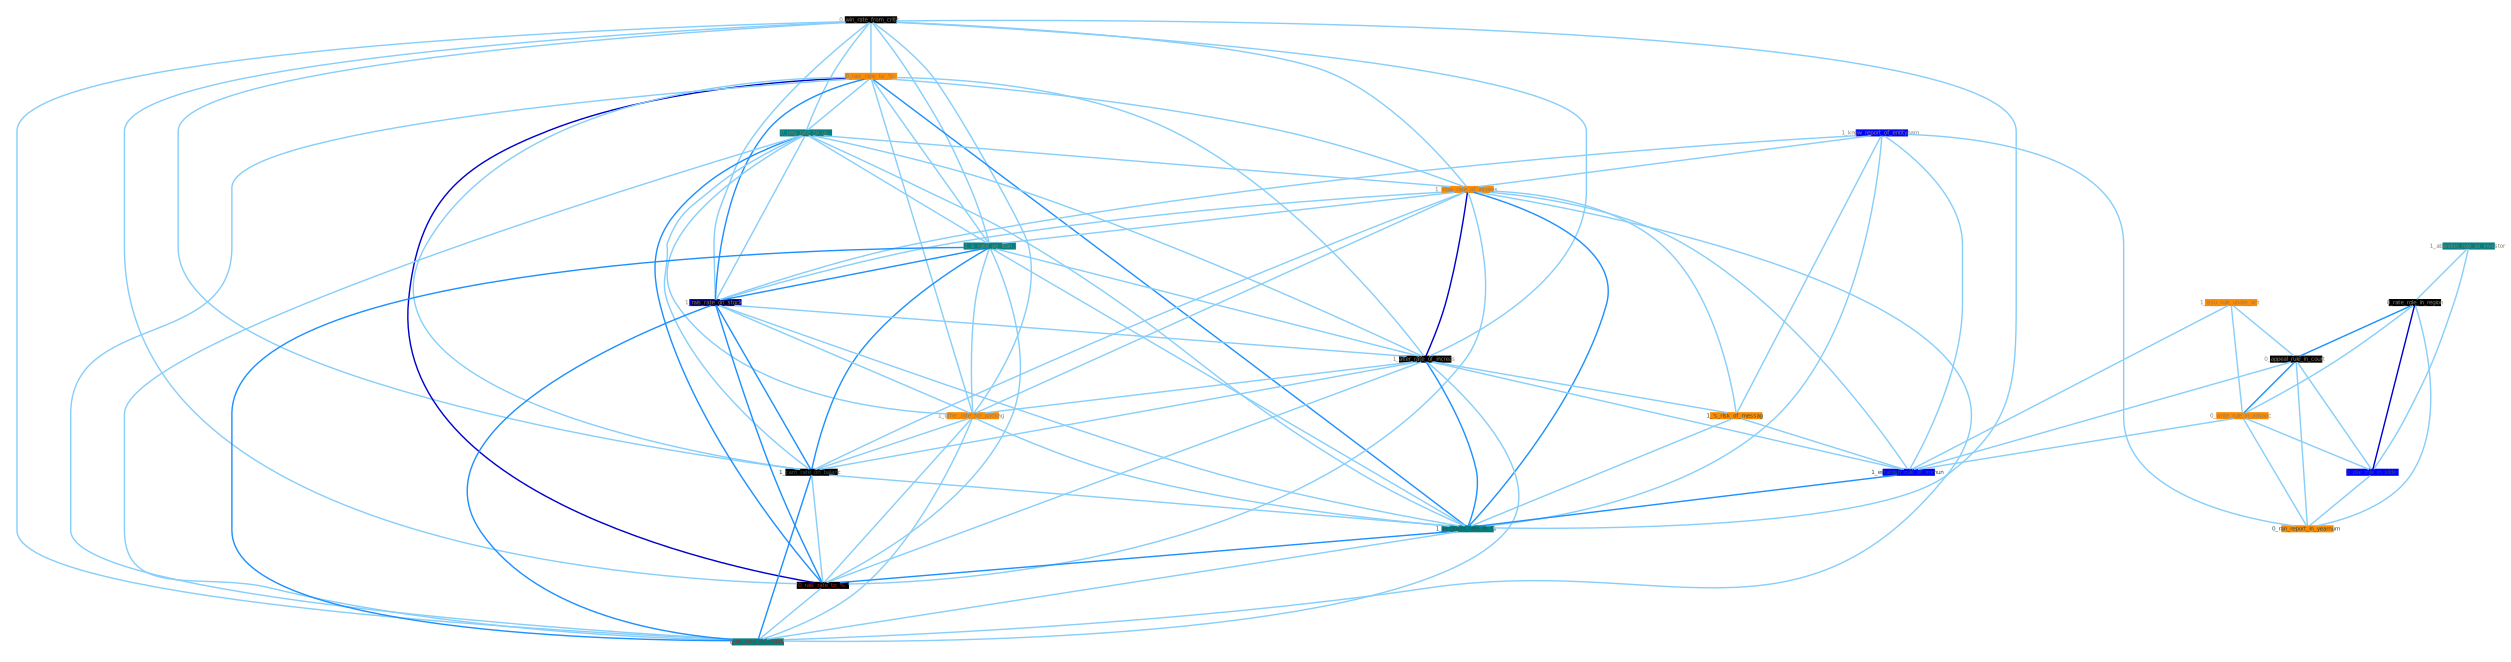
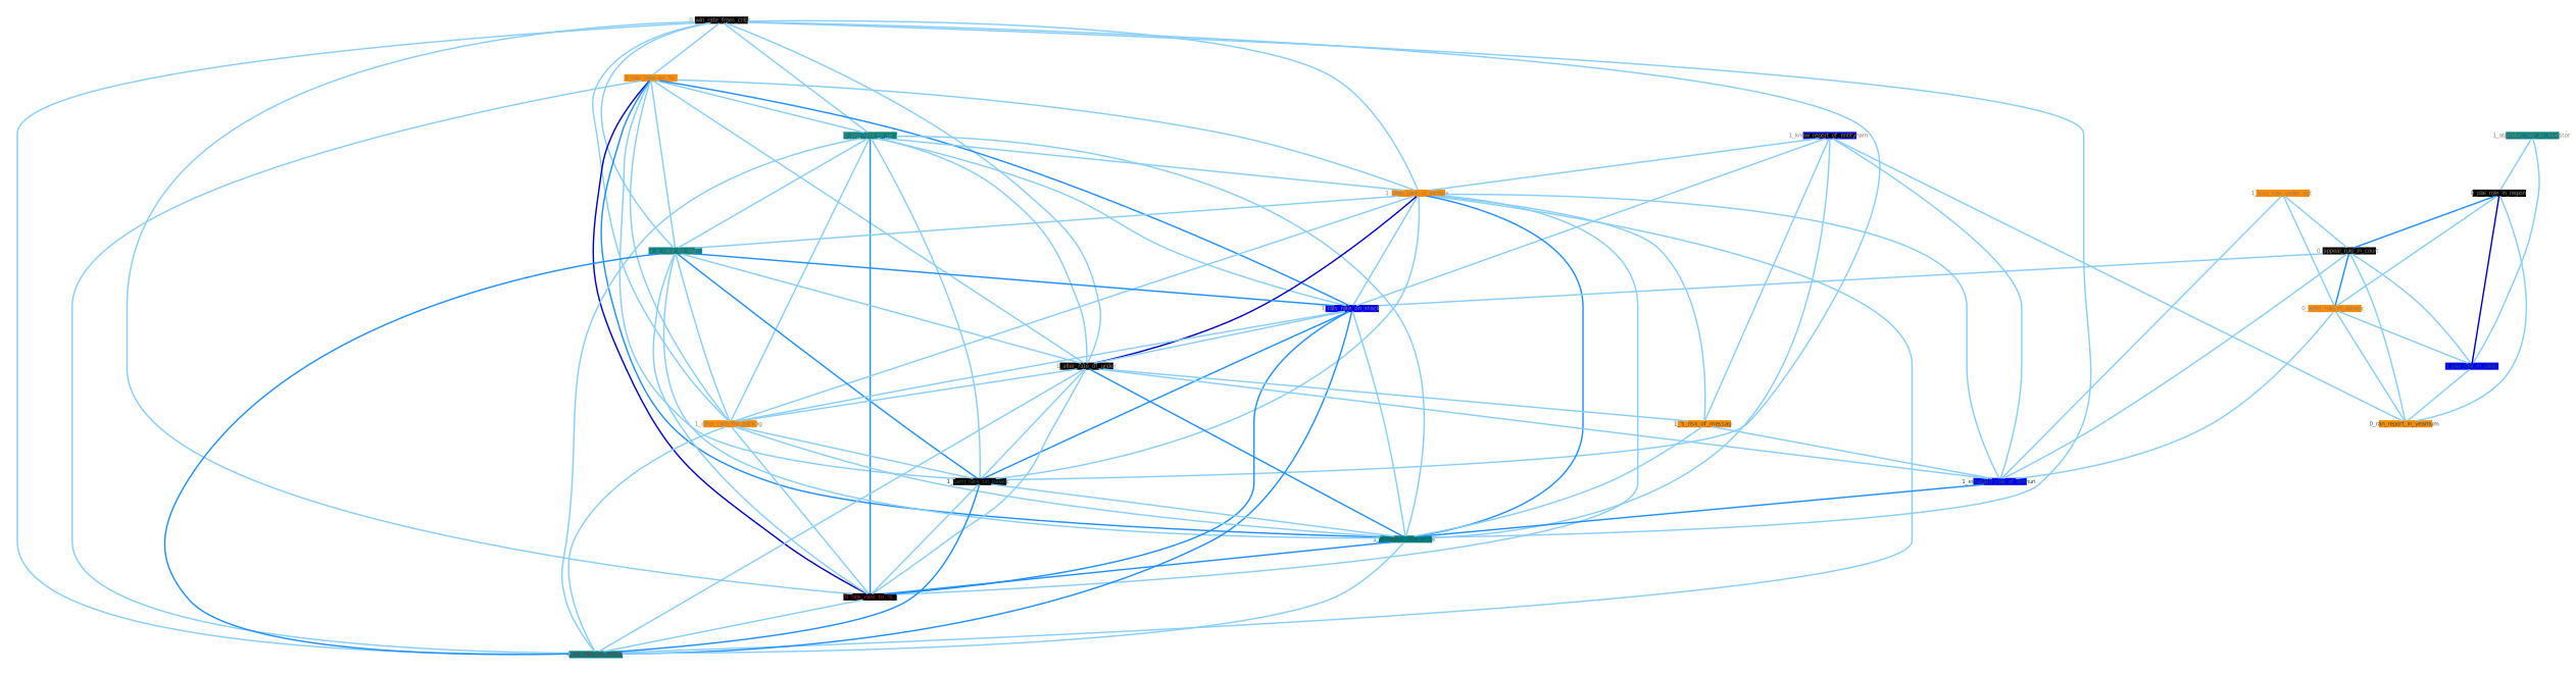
  graph {
    fontname="DejaVu Sans"
    node [color=darkorange fixedsize=true fontcolor="#8b7d6b" fontname="DejaVu Sans" fontsize=4 shape=polygon style=filled]
    edge [color="#87cefa" fontname="DejaVu Sans" w=1]
    "0_win_rate_from_critic " [color=black height=.06 width=.5]
    "1_issu_rule_under_act " [height=.06 width=.5]
    "0_rais_rate_by_% " [height=.06 width=.5]
    "0_peg_rate_to_us " [color=teal height=.06 width=.5]
-   "1_know_report_of_entitynam " [color=blue height=.06 width=.5]
+   "1_know_report_of_entitynam " [color=blue height=.06 width=.5 fillcolor=black]
    "1_slow_rate_of_increas " [height=.06 width=.5]
    "1_is_rate_on_loan " [color=teal height=.06 width=.5]
-   "1_rais_rate_on_stock " [color=blue height=.06 width=.5 fillcolor=black]
-   "1_alter_rate_of_increas " [color=black height=.06 width=.5]
+   "1_rais_rate_on_stock " [color=blue height=.06 width=.5]
+   "1_alter_rate_of_increas " [color=black height=.06 width=.5 label="1_alter_rate_of_under"]
    "1_abandon_role_as_investor " [color=teal height=.06 width=.5]
    "1_offer_rate_for_packag " [height=.06 width=.5]
-   "0_plai_role_in_region " [color=black height=.06 width=.5 label="0_rate_role_in_region"]
+   "0_plai_role_in_region " [color=black height=.06 width=.5]
    "0_appeal_rule_in_court " [color=black height=.06 width=.5]
    "0_write_rule_in_advanc " [height=.06 width=.5]
    "0_rais_rate_to_% " [color=black fontcolor="#b22222" height=.06 width=.5]
    "0_ha_rate_on_morn " [color=teal fontcolor="#b22222" height=.06 width=.5]
    "1_carri_rate_on_balanc " [color=black fontcolor="#2f4f4f" height=.06 width=.5]
    "1_establish_rate_of_% " [color=teal fontcolor="#2f4f4f" height=.06 width=.5]
    "1_establish_rule_of_immun " [color=blue fontcolor="#2f4f4f" height=.06 width=.5]
    "1_'s_risk_of_messag " [fontcolor="#2f4f4f" height=.06 width=.5]
    "0_ran_report_in_yearnum " [fontcolor="#2f4f4f" height=.06 width=.5]
    "0_plai_role_in_slide " [color=blue fontcolor="#2f4f4f" height=.06 width=.5]
    subgraph sub_1 {
      "0_win_rate_from_critic "
      "1_issu_rule_under_act "
      "0_rais_rate_by_% "
      "0_peg_rate_to_us "
      "1_know_report_of_entitynam "
      "1_slow_rate_of_increas "
      "1_is_rate_on_loan "
      "1_rais_rate_on_stock "
      "1_alter_rate_of_increas "
      "1_abandon_role_as_investor "
      "1_offer_rate_for_packag "
      "0_plai_role_in_region "
      "0_appeal_rule_in_court "
      "0_write_rule_in_advanc "
    }
    subgraph sub_2 {
      "0_rais_rate_to_% "
      "0_ha_rate_on_morn "
    }
    "0_win_rate_from_critic " -- "0_rais_rate_by_% "
    "0_win_rate_from_critic " -- "0_peg_rate_to_us "
    "0_win_rate_from_critic " -- "1_slow_rate_of_increas "
    "0_win_rate_from_critic " -- "1_is_rate_on_loan "
-   "0_win_rate_from_critic " -- "1_rais_rate_on_stock "
+   "0_appeal_rule_in_court " -- "1_rais_rate_on_stock "
    "0_win_rate_from_critic " -- "1_alter_rate_of_increas "
    "0_win_rate_from_critic " -- "1_offer_rate_for_packag "
    "0_win_rate_from_critic " -- "0_rais_rate_to_% "
    "0_win_rate_from_critic " -- "0_ha_rate_on_morn "
    "0_win_rate_from_critic " -- "1_carri_rate_on_balanc "
    "0_win_rate_from_critic " -- "1_establish_rate_of_% "
    "1_issu_rule_under_act " -- "0_appeal_rule_in_court "
    "1_issu_rule_under_act " -- "0_write_rule_in_advanc "
    "1_issu_rule_under_act " -- "1_establish_rule_of_immun "
    "0_rais_rate_by_% " -- "0_peg_rate_to_us "
    "0_rais_rate_by_% " -- "1_slow_rate_of_increas "
    "0_rais_rate_by_% " -- "1_is_rate_on_loan "
    "0_rais_rate_by_% " -- "1_rais_rate_on_stock " [color="#1e90ff" w=2]
    "0_rais_rate_by_% " -- "1_alter_rate_of_increas "
    "0_rais_rate_by_% " -- "1_offer_rate_for_packag "
    "0_rais_rate_by_% " -- "0_rais_rate_to_% " [color="#0000cd" w=3]
    "0_rais_rate_by_% " -- "0_ha_rate_on_morn "
    "0_rais_rate_by_% " -- "1_carri_rate_on_balanc "
    "0_rais_rate_by_% " -- "1_establish_rate_of_% " [color="#1e90ff" w=2]
    "0_peg_rate_to_us " -- "1_slow_rate_of_increas "
    "0_peg_rate_to_us " -- "1_is_rate_on_loan "
    "0_peg_rate_to_us " -- "1_rais_rate_on_stock "
    "0_peg_rate_to_us " -- "1_alter_rate_of_increas "
    "0_peg_rate_to_us " -- "1_offer_rate_for_packag "
    "0_peg_rate_to_us " -- "0_rais_rate_to_% " [color="#1e90ff" w=2]
    "0_peg_rate_to_us " -- "0_ha_rate_on_morn "
    "0_peg_rate_to_us " -- "1_carri_rate_on_balanc "
    "0_peg_rate_to_us " -- "1_establish_rate_of_% "
    "1_know_report_of_entitynam " -- "1_slow_rate_of_increas "
    "1_know_report_of_entitynam " -- "1_rais_rate_on_stock "
    "1_know_report_of_entitynam " -- "1_establish_rate_of_% "
    "1_know_report_of_entitynam " -- "1_establish_rule_of_immun "
    "1_know_report_of_entitynam " -- "1_'s_risk_of_messag "
    "1_know_report_of_entitynam " -- "0_ran_report_in_yearnum "
    "1_slow_rate_of_increas " -- "1_is_rate_on_loan "
    "1_slow_rate_of_increas " -- "1_rais_rate_on_stock "
    "1_slow_rate_of_increas " -- "1_alter_rate_of_increas " [color="#0000cd" w=3]
    "1_slow_rate_of_increas " -- "1_offer_rate_for_packag "
    "1_slow_rate_of_increas " -- "0_rais_rate_to_% "
    "1_slow_rate_of_increas " -- "0_ha_rate_on_morn "
    "1_slow_rate_of_increas " -- "1_carri_rate_on_balanc "
    "1_slow_rate_of_increas " -- "1_establish_rate_of_% " [color="#1e90ff" w=2]
    "1_slow_rate_of_increas " -- "1_establish_rule_of_immun "
    "1_slow_rate_of_increas " -- "1_'s_risk_of_messag "
    "1_is_rate_on_loan " -- "1_rais_rate_on_stock " [color="#1e90ff" w=2]
    "1_is_rate_on_loan " -- "1_alter_rate_of_increas "
    "1_is_rate_on_loan " -- "1_offer_rate_for_packag "
    "1_is_rate_on_loan " -- "0_rais_rate_to_% "
    "1_is_rate_on_loan " -- "0_ha_rate_on_morn " [color="#1e90ff" w=2]
    "1_is_rate_on_loan " -- "1_carri_rate_on_balanc " [color="#1e90ff" w=2]
    "1_is_rate_on_loan " -- "1_establish_rate_of_% "
    "1_rais_rate_on_stock " -- "1_alter_rate_of_increas "
    "1_rais_rate_on_stock " -- "1_offer_rate_for_packag "
    "1_rais_rate_on_stock " -- "0_rais_rate_to_% " [color="#1e90ff" w=2]
    "1_rais_rate_on_stock " -- "0_ha_rate_on_morn " [color="#1e90ff" w=2]
    "1_rais_rate_on_stock " -- "1_carri_rate_on_balanc " [color="#1e90ff" w=2]
    "1_rais_rate_on_stock " -- "1_establish_rate_of_% "
    "1_alter_rate_of_increas " -- "1_offer_rate_for_packag "
    "1_alter_rate_of_increas " -- "0_rais_rate_to_% "
    "1_alter_rate_of_increas " -- "0_ha_rate_on_morn "
    "1_alter_rate_of_increas " -- "1_carri_rate_on_balanc "
    "1_alter_rate_of_increas " -- "1_establish_rate_of_% " [color="#1e90ff" w=2]
    "1_alter_rate_of_increas " -- "1_establish_rule_of_immun "
    "1_alter_rate_of_increas " -- "1_'s_risk_of_messag "
    "1_abandon_role_as_investor " -- "0_plai_role_in_region "
    "1_abandon_role_as_investor " -- "0_plai_role_in_slide "
    "1_offer_rate_for_packag " -- "0_rais_rate_to_% "
    "1_offer_rate_for_packag " -- "0_ha_rate_on_morn "
    "1_offer_rate_for_packag " -- "1_carri_rate_on_balanc "
    "1_offer_rate_for_packag " -- "1_establish_rate_of_% "
    "0_plai_role_in_region " -- "0_appeal_rule_in_court " [color="#1e90ff"]
    "0_plai_role_in_region " -- "0_write_rule_in_advanc "
    "0_plai_role_in_region " -- "0_ran_report_in_yearnum "
    "0_plai_role_in_region " -- "0_plai_role_in_slide " [color="#0000cd" w=3]
    "0_appeal_rule_in_court " -- "0_write_rule_in_advanc " [color="#1e90ff" w=2]
    "0_appeal_rule_in_court " -- "1_establish_rule_of_immun "
    "0_appeal_rule_in_court " -- "0_ran_report_in_yearnum "
    "0_appeal_rule_in_court " -- "0_plai_role_in_slide "
    "0_write_rule_in_advanc " -- "1_establish_rule_of_immun "
    "0_write_rule_in_advanc " -- "0_ran_report_in_yearnum "
    "0_write_rule_in_advanc " -- "0_plai_role_in_slide "
    "0_rais_rate_to_% " -- "0_ha_rate_on_morn "
    "1_carri_rate_on_balanc " -- "0_rais_rate_to_% "
    "1_carri_rate_on_balanc " -- "0_ha_rate_on_morn " [color="#1e90ff" w=2]
    "1_carri_rate_on_balanc " -- "1_establish_rate_of_% "
    "1_establish_rate_of_% " -- "0_rais_rate_to_% " [color="#1e90ff" w=2]
    "1_establish_rate_of_% " -- "0_ha_rate_on_morn "
    "1_establish_rule_of_immun " -- "1_establish_rate_of_% " [color="#1e90ff" w=2]
    "1_'s_risk_of_messag " -- "1_establish_rate_of_% "
    "1_'s_risk_of_messag " -- "1_establish_rule_of_immun "
    "0_plai_role_in_slide " -- "0_ran_report_in_yearnum "
  }
